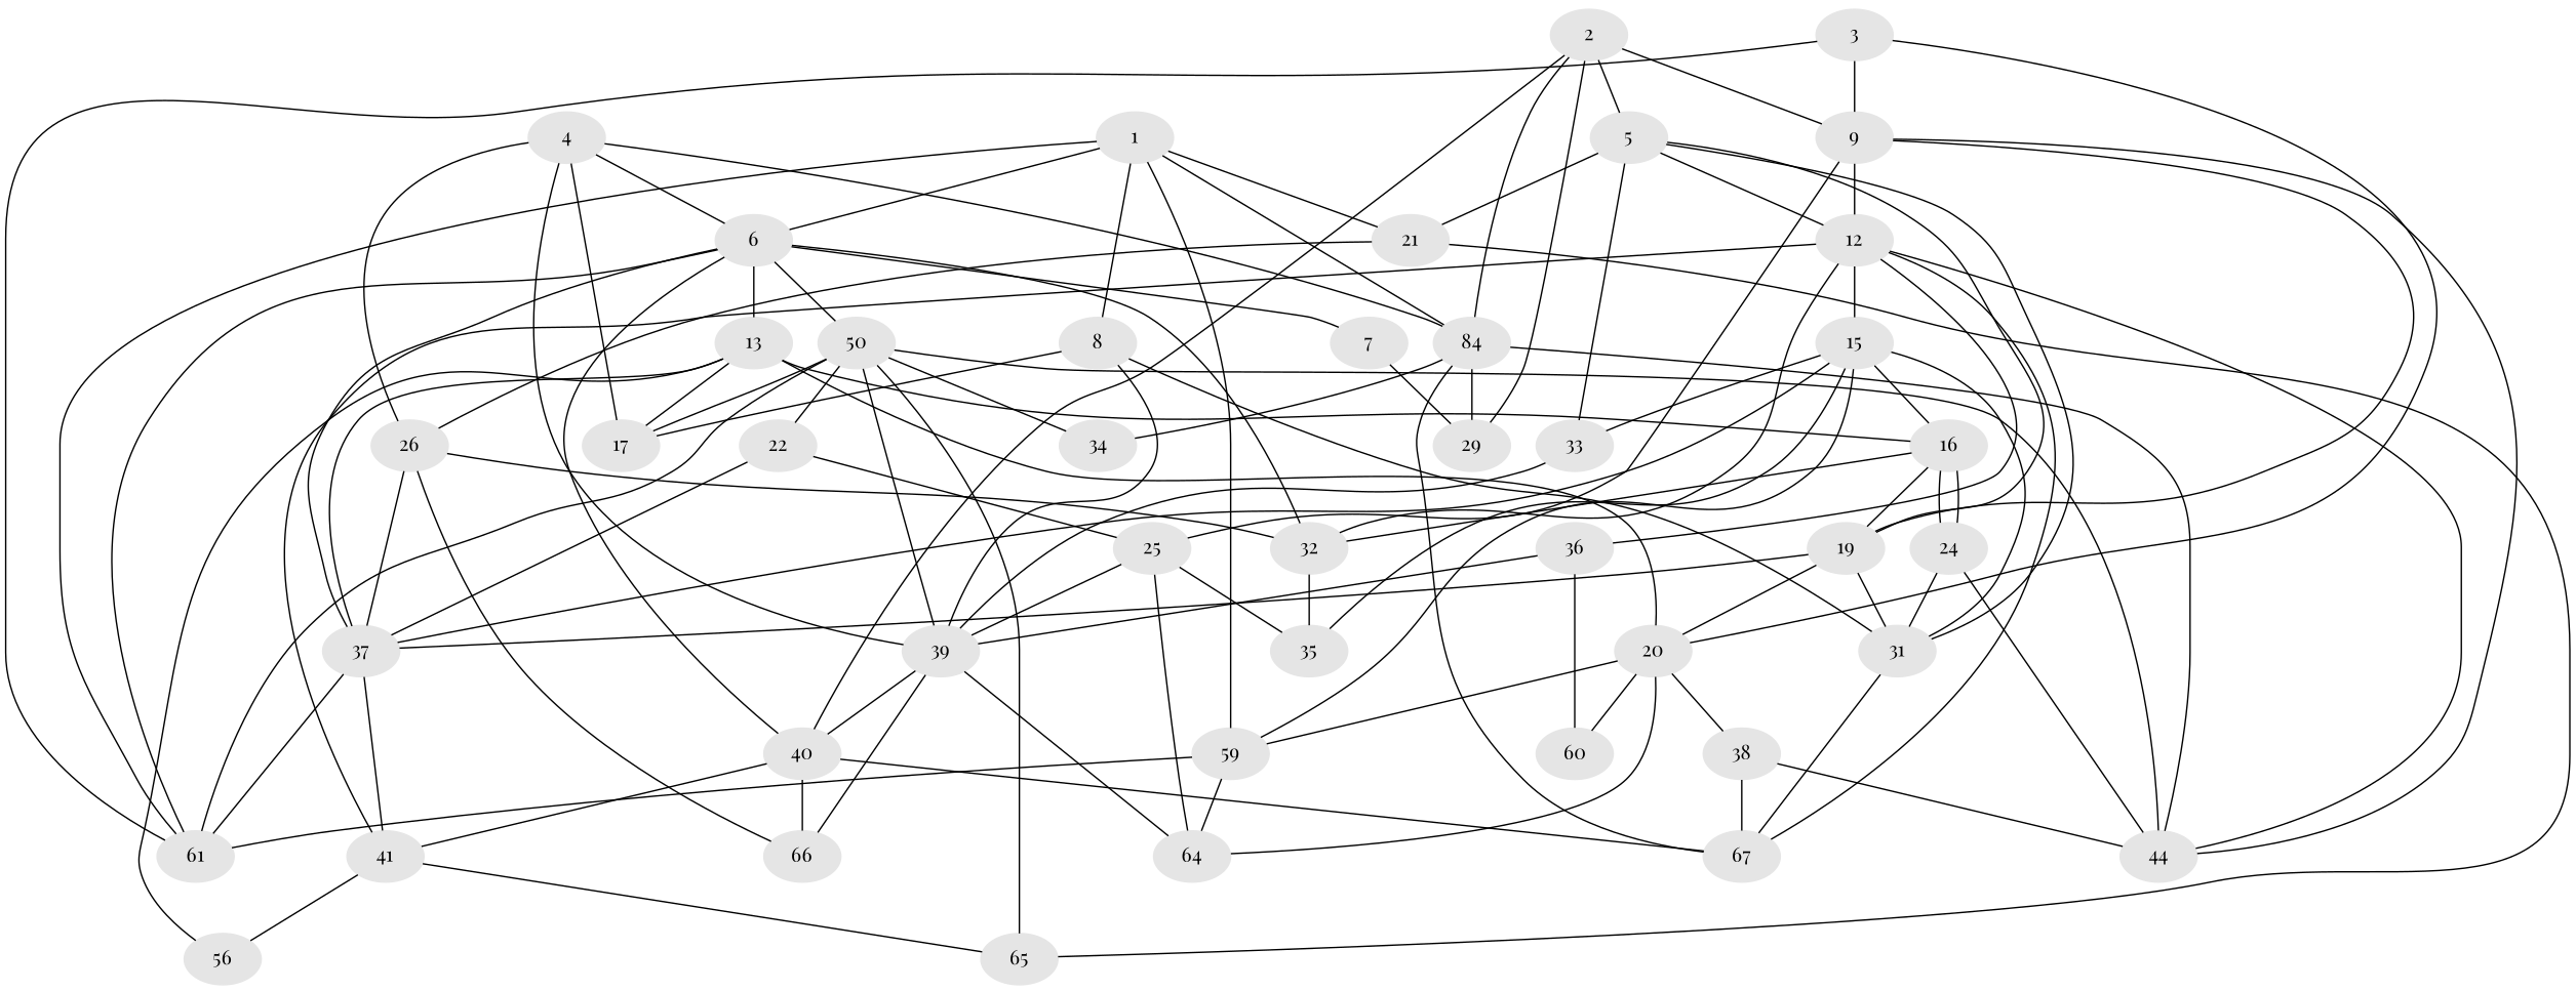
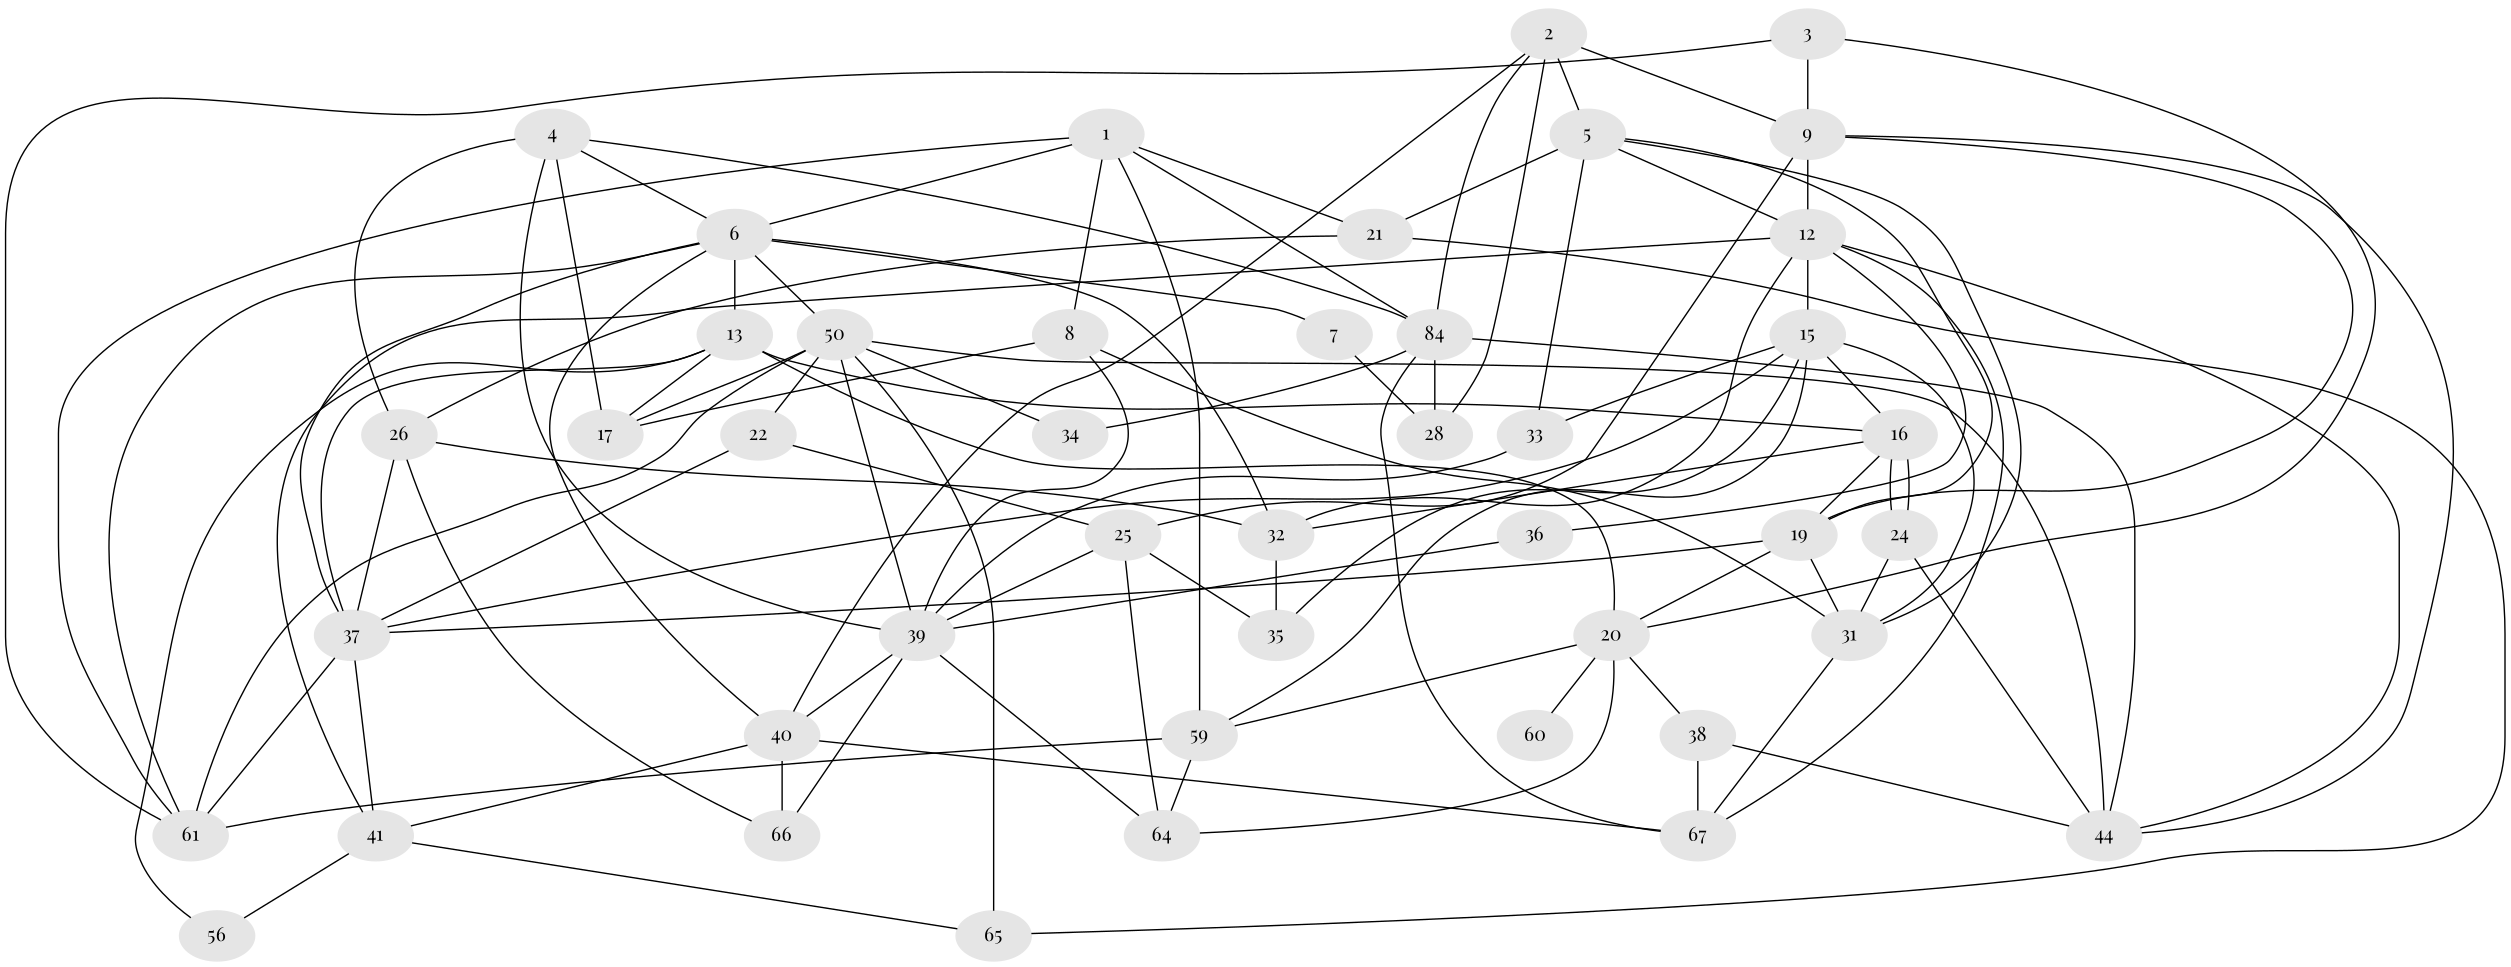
  graph {
    fontname="Playfair Display"
    node [color=gray90 fontname="Playfair Display" style=filled]
    edge [fontname="Playfair Display"]
    1 [super="+11"]
    6 [super="+43"]
    8 [super="+48"]
    n4 [label=84 super="+54"]
    21 [super="+63"]
    59
    61 [super="+62"]
    40 [super="+57"]
    7
    n10 [label=50 super="+49"]
    13 [super="+18"]
    32
    37 [super="+47"]
    17
    39 [super="+42"]
    31 [super="+53"]
-   29
+   29 [label=28]
    44
    34
    67
    26 [super="+68"]
    65
    64
    2 [super="+55"]
    5 [super="+35"]
    9 [super="+23"]
    12 [super="+52"]
    19 [super="+28"]
    33
    25 [super="+46"]
    41 [super="+50"]
    66
    3
    20 [super="+58"]
    56
    4
    15 [super="+30"]
    36
    22
    16 [super="+27"]
    n41 [label=35]
    60
    24
    38 [super="+51"]
    1 -- 6
    1 -- 8
    1 -- n4
    1 -- 21
    1 -- 59
    1 -- 61
    6 -- 61
    6 -- 40
    6 -- 7
    6 -- n10
    6 -- 13
    6 -- 32
    6 -- 37
    8 -- 17
    8 -- 39
    8 -- 31
    n4 -- 29
    n4 -- 44
    n4 -- 34
    n4 -- 67
    21 -- 26
    21 -- 65
    59 -- 61
    59 -- 64
    40 -- 67
    40 -- 41
    40 -- 66
    7 -- 29
    n10 -- 61
    n10 -- 17
    n10 -- 39
    n10 -- 44
    n10 -- 34
    n10 -- 65
    n10 -- 22
    13 -- 37
    13 -- 17
    13 -- 20
    13 -- 56
    13 -- 16
    32 -- n41
    37 -- 61
    37 -- 41
    39 -- 40
    39 -- 64
    39 -- 66
    31 -- 67
    26 -- 32 [weight=2]
    26 -- 37
    26 -- 66
    2 -- n4
    2 -- 40
    2 -- 29
    2 -- 5 [weight=2]
    2 -- 9
    5 -- 21
    5 -- 31
    5 -- 12
    5 -- 19
    5 -- 33
    9 -- 44
    9 -- 12
    9 -- 19
    9 -- 25
    12 -- 32
    12 -- 44
    12 -- 67
    12 -- 41
    12 -- 15
    12 -- 36
    19 -- 37
    19 -- 31
    19 -- 20
    33 -- 39
    25 -- 39
    25 -- 64
    25 -- n41
    41 -- 65
    41 -- 56
    3 -- 61
    3 -- 9
    3 -- 20
    20 -- 59
    20 -- 64
    20 -- 60
    20 -- 38
    4 -- 6
    4 -- n4
    4 -- 17
    4 -- 39
    4 -- 26
    15 -- 59
    15 -- 37
    15 -- 31
    15 -- 33
    15 -- 16
    15 -- n41
    36 -- 39
-   36 -- 60
    22 -- 37
    22 -- 25
    16 -- 32
    16 -- 19
    16 -- 24
    16 -- 24
    24 -- 31
    24 -- 44
    38 -- 44
    38 -- 67
  }
